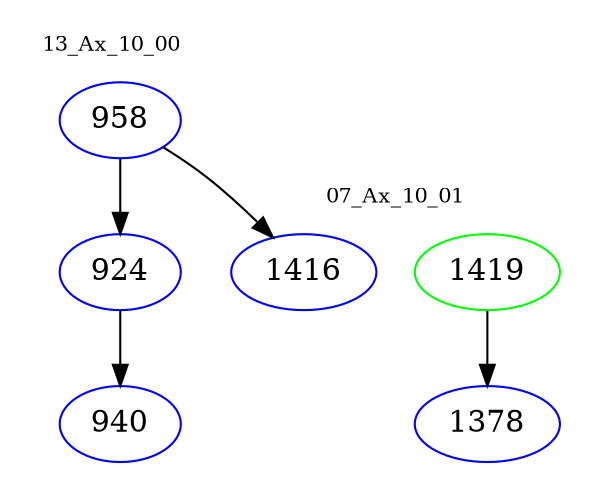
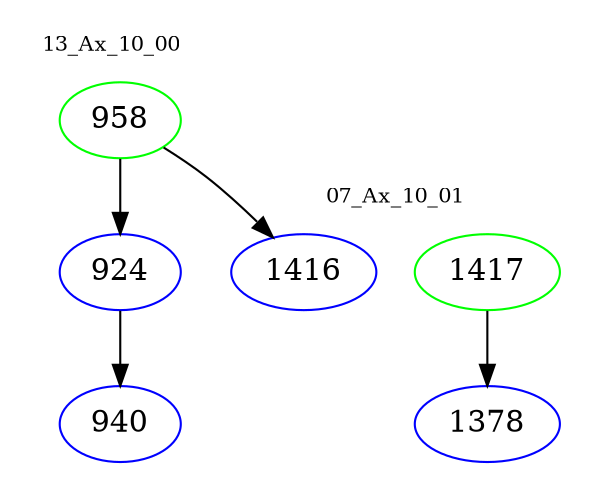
  digraph {
    node [color=blue]
    edge [color=black]
-   n1 [color=green label=1419]
+   n1 [color=green label=1417]
    n2 [label=1378]
    n3 [label=1416]
-   n4 [label=958]
+   n4 [color=green label=958]
    n5 [label=924]
    n6 [label=940]
    subgraph cluster_1 {
      color=white
      fontsize=10
      label="07_Ax_10_01"
      n1
      n2
      n3
    }
    subgraph cluster_2 {
      color=white
      fontsize=10
      label="13_Ax_10_00"
      n4
      n5
      n6
    }
    n1 -> n2
    n4 -> n3
    n4 -> n5
    n5 -> n6
  }
